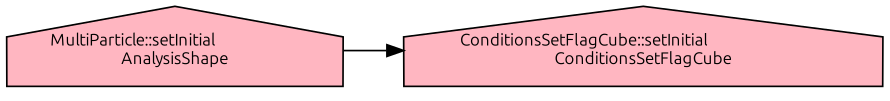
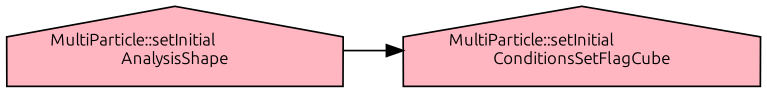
  digraph {
    rankdir=RL
    fontname=Ubuntu
    node [color=black fillcolor=lightpink fontname=Ubuntu fontsize=10 shape=house style=filled]
-   n1 [fontcolor=black height=0.2 label="ConditionsSetFlagCube::setInitial\lConditionsSetFlagCube" width=0.4]
+   n1 [fontcolor=black height=0.2 label="MultiParticle::setInitial\lConditionsSetFlagCube" width=0.4]
    n2 [height=0.2 label="MultiParticle::setInitial\lAnalysisShape" width=0.4]
    n1 -> n2 [color=black dir=back fontname=Ubuntu fontsize=10 labelfontname=Helvetica labelfontsize=10 style=solid]
  }
